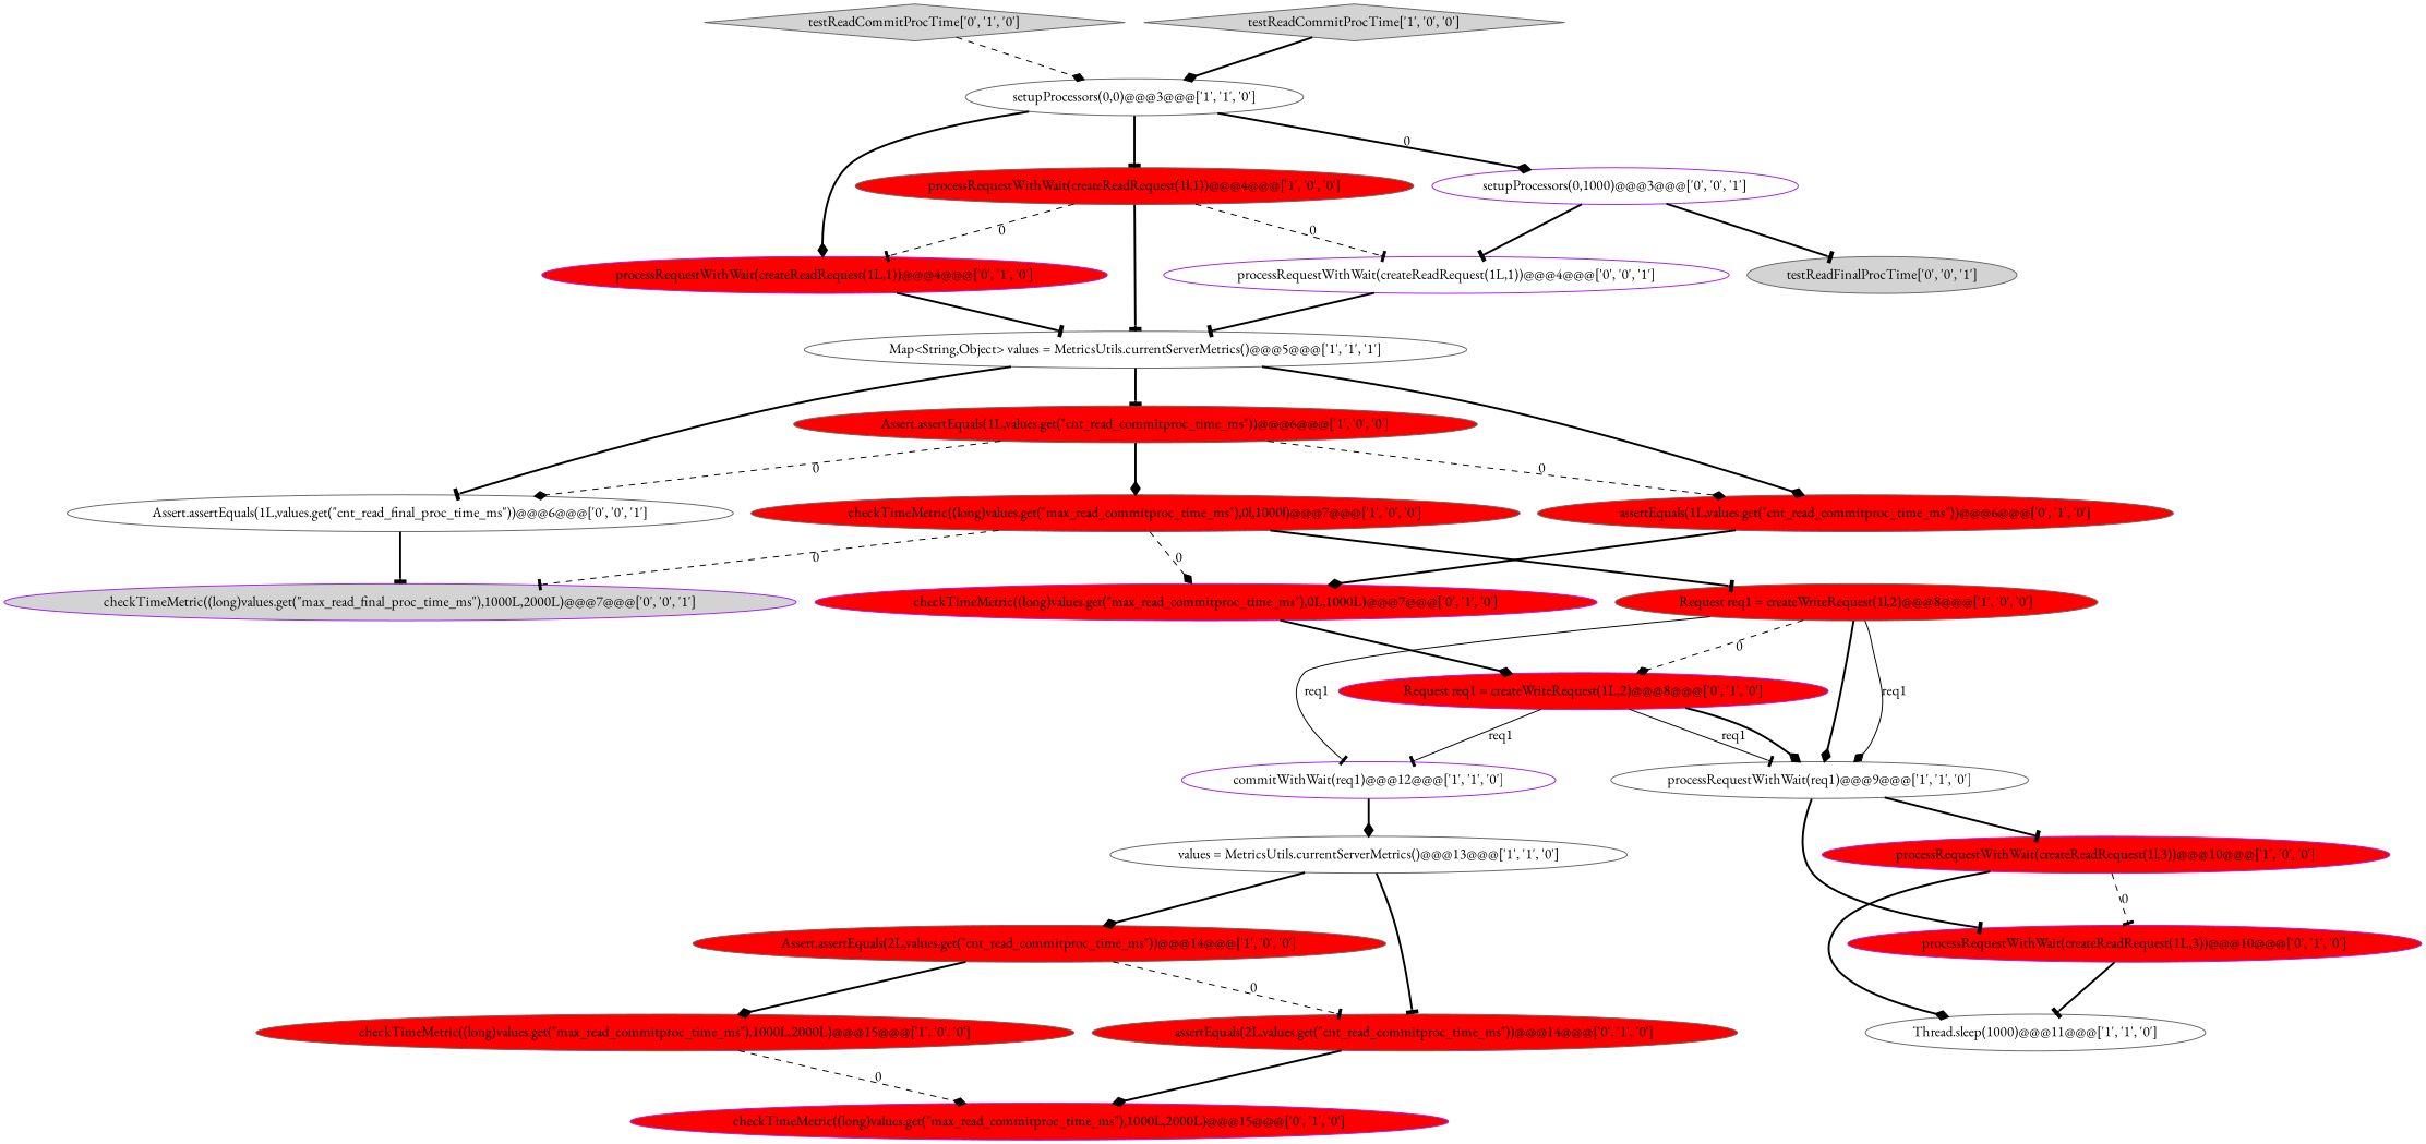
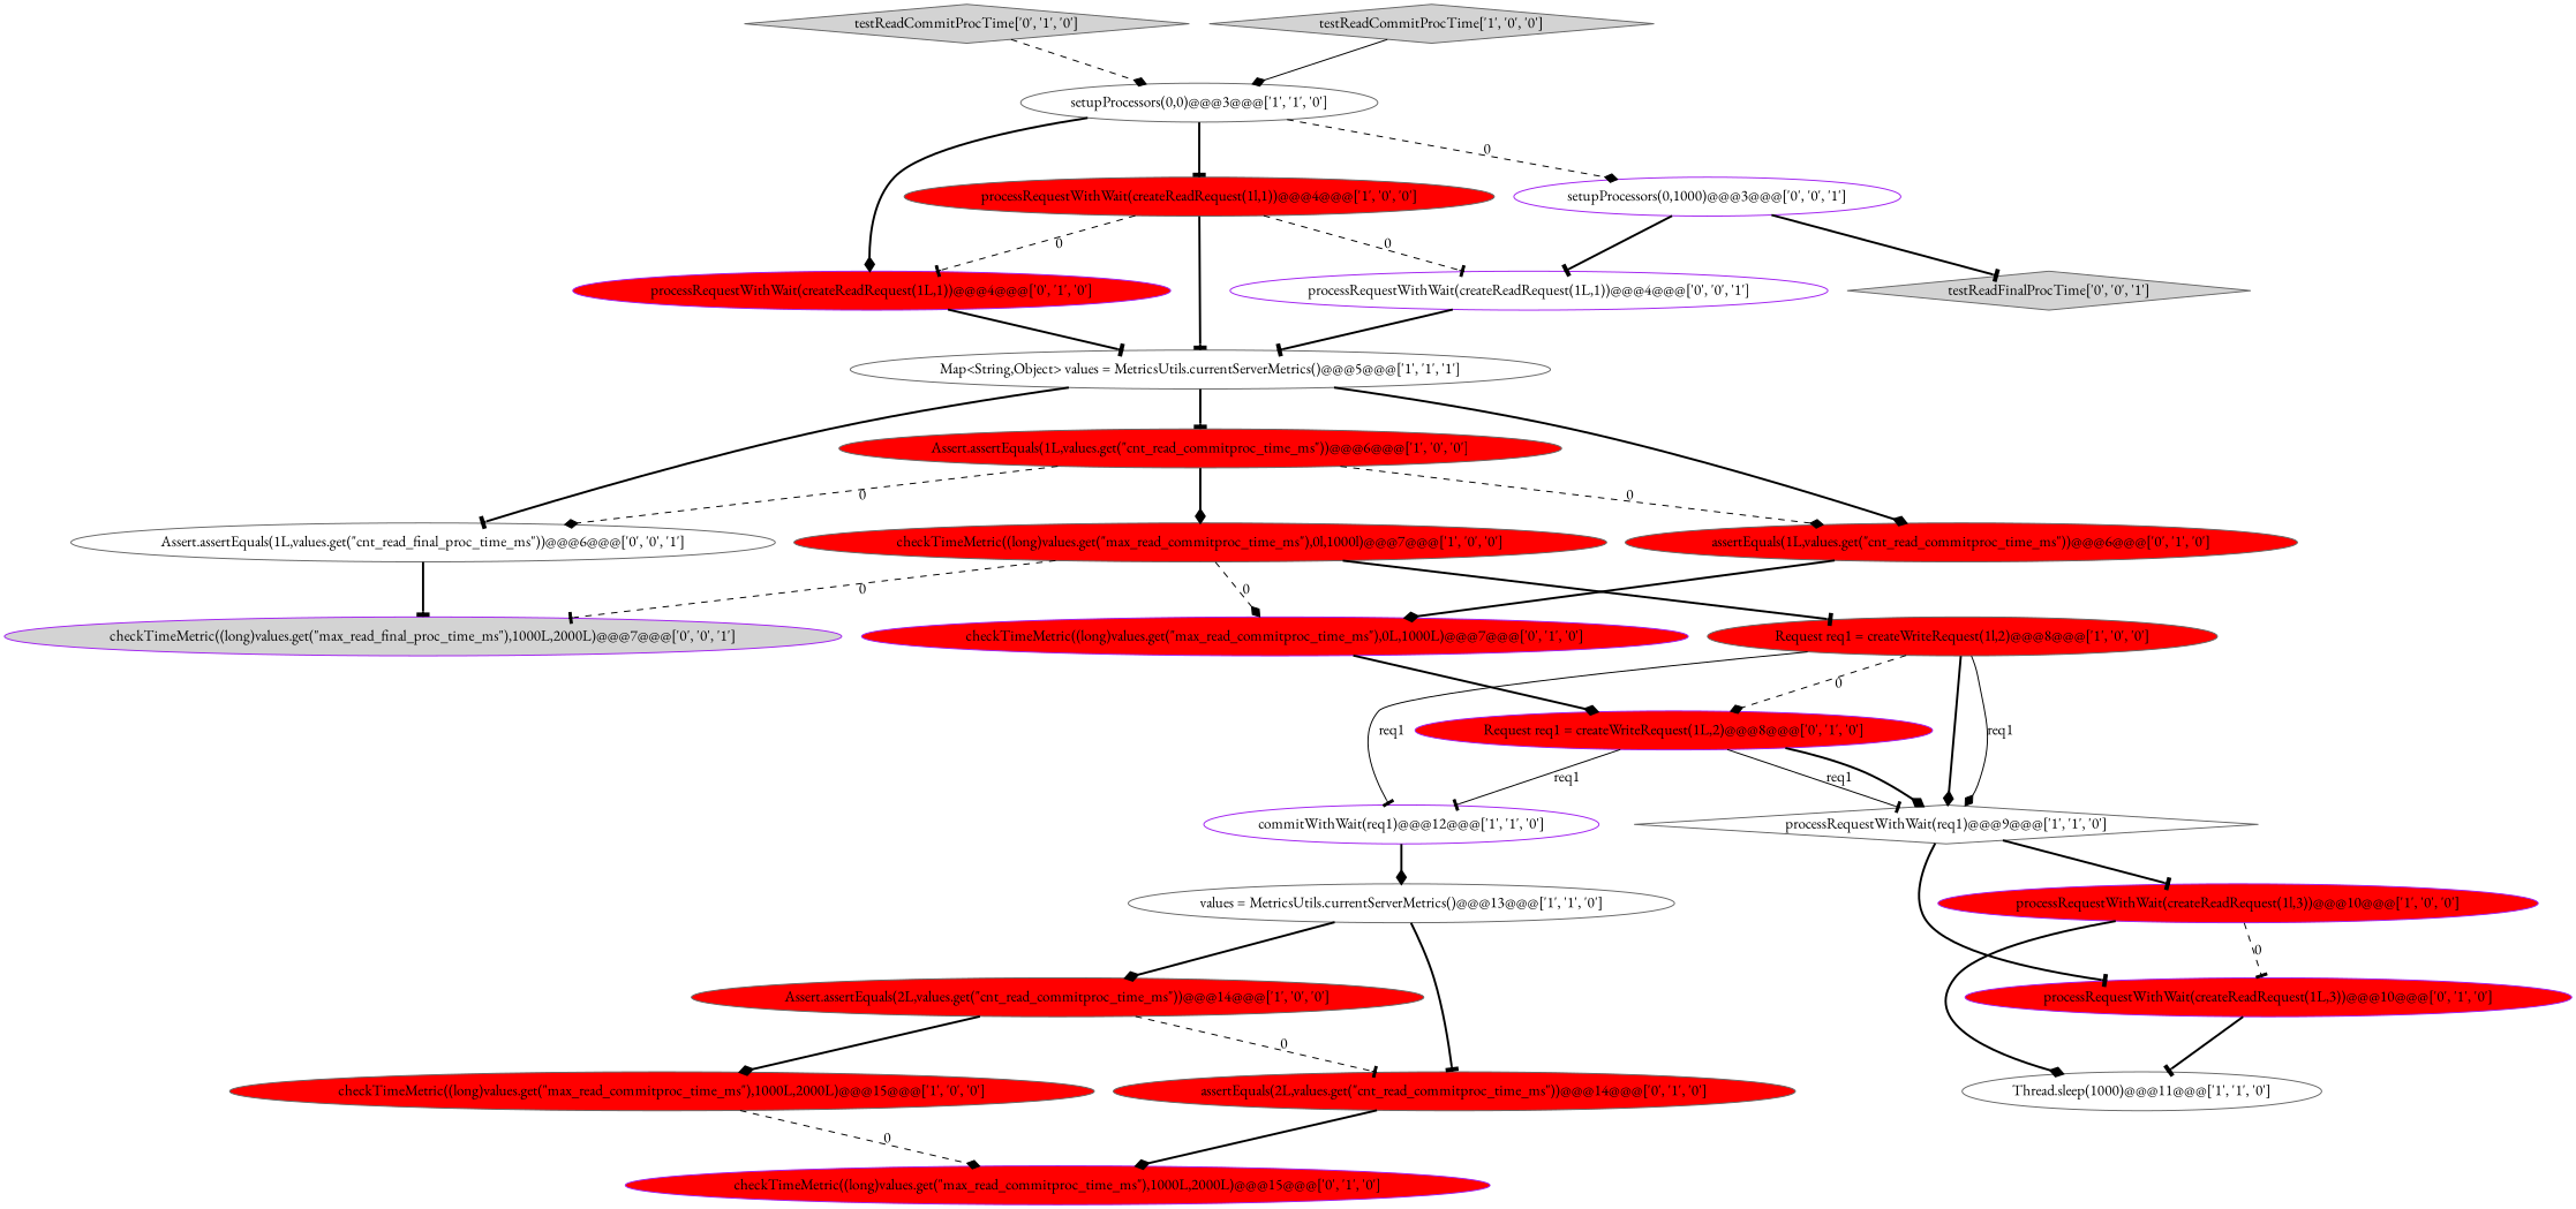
  digraph {
    fontname="EB Garamond"
    node [color=gray40 fillcolor=red fontname="EB Garamond" shape=ellipse style=filled]
    edge [arrowhead=tee fontname="EB Garamond" style=bold]
    n1 [color=purple fillcolor=lightgray label="checkTimeMetric((long)values.get(\"max_read_final_proc_time_ms\"),1000L,2000L)@@@7@@@['0', '0', '1']"]
    n2 [label="checkTimeMetric((long)values.get(\"max_read_commitproc_time_ms\"),0l,1000l)@@@7@@@['1', '0', '0']"]
    n3 [color=purple label="checkTimeMetric((long)values.get(\"max_read_commitproc_time_ms\"),0L,1000L)@@@7@@@['0', '1', '0']"]
    n4 [label="Request req1 = createWriteRequest(1l,2)@@@8@@@['1', '0', '0']"]
    n5 [color=purple label="Request req1 = createWriteRequest(1L,2)@@@8@@@['0', '1', '0']"]
-   n6 [fillcolor=white label="processRequestWithWait(req1)@@@9@@@['1', '1', '0']"]
+   n6 [fillcolor=white label="processRequestWithWait(req1)@@@9@@@['1', '1', '0']" shape=diamond]
    n7 [color=purple fillcolor=white label="commitWithWait(req1)@@@12@@@['1', '1', '0']"]
    n8 [label="checkTimeMetric((long)values.get(\"max_read_commitproc_time_ms\"),1000L,2000L)@@@15@@@['1', '0', '0']"]
    n9 [color=purple label="checkTimeMetric((long)values.get(\"max_read_commitproc_time_ms\"),1000L,2000L)@@@15@@@['0', '1', '0']"]
    n10 [label="Assert.assertEquals(1L,values.get(\"cnt_read_commitproc_time_ms\"))@@@6@@@['1', '0', '0']"]
    n11 [label="assertEquals(1L,values.get(\"cnt_read_commitproc_time_ms\"))@@@6@@@['0', '1', '0']"]
    n12 [fillcolor=white label="Assert.assertEquals(1L,values.get(\"cnt_read_final_proc_time_ms\"))@@@6@@@['0', '0', '1']"]
    n13 [color=purple label="processRequestWithWait(createReadRequest(1L,3))@@@10@@@['0', '1', '0']"]
    n14 [fillcolor=white label="Thread.sleep(1000)@@@11@@@['1', '1', '0']"]
    n15 [fillcolor=lightgray label="testReadCommitProcTime['0', '1', '0']" shape=diamond]
    n16 [fillcolor=white label="setupProcessors(0,0)@@@3@@@['1', '1', '0']"]
    n17 [color=purple label="processRequestWithWait(createReadRequest(1L,1))@@@4@@@['0', '1', '0']"]
    n18 [color=purple fillcolor=white label="setupProcessors(0,1000)@@@3@@@['0', '0', '1']"]
    n19 [label="processRequestWithWait(createReadRequest(1l,1))@@@4@@@['1', '0', '0']"]
    n20 [fillcolor=white label="Map<String,Object> values = MetricsUtils.currentServerMetrics()@@@5@@@['1', '1', '1']"]
    n21 [color=purple fillcolor=white label="processRequestWithWait(createReadRequest(1L,1))@@@4@@@['0', '0', '1']"]
    n22 [color=purple label="processRequestWithWait(createReadRequest(1l,3))@@@10@@@['1', '0', '0']"]
-   n23 [fillcolor=lightgray label="testReadFinalProcTime['0', '0', '1']"]
+   n23 [fillcolor=lightgray label="testReadFinalProcTime['0', '0', '1']" shape=diamond]
    n24 [fillcolor=white label="values = MetricsUtils.currentServerMetrics()@@@13@@@['1', '1', '0']"]
    n25 [fillcolor=lightgray label="testReadCommitProcTime['1', '0', '0']" shape=diamond]
    n26 [label="assertEquals(2L,values.get(\"cnt_read_commitproc_time_ms\"))@@@14@@@['0', '1', '0']"]
    n27 [label="Assert.assertEquals(2L,values.get(\"cnt_read_commitproc_time_ms\"))@@@14@@@['1', '0', '0']"]
    n2 -> n1 [label=0 style=dashed]
    n2 -> n3 [arrowhead=diamond label=0 style=dashed]
    n2 -> n4
    n3 -> n5 [arrowhead=diamond]
    n4 -> n5 [arrowhead=diamond label=0 style=dashed]
    n4 -> n6 [arrowhead=diamond label=req1 style=solid]
    n4 -> n6 [arrowhead=diamond]
    n4 -> n7 [label=req1 style=solid]
    n5 -> n6 [label=req1 style=solid]
    n5 -> n6 [arrowhead=diamond]
    n5 -> n7 [label=req1 style=solid]
    n6 -> n13
    n6 -> n22
    n7 -> n24 [arrowhead=diamond]
    n8 -> n9 [arrowhead=diamond label=0 style=dashed]
    n10 -> n2 [arrowhead=diamond]
    n10 -> n11 [arrowhead=diamond label=0 style=dashed]
    n10 -> n12 [arrowhead=diamond label=0 style=dashed]
    n11 -> n3 [arrowhead=diamond]
    n12 -> n1
    n13 -> n14
    n15 -> n16 [arrowhead=diamond style=dashed]
    n16 -> n17 [arrowhead=diamond]
-   n16 -> n18 [arrowhead=diamond label=0]
+   n16 -> n18 [arrowhead=diamond label=0 style=dashed]
    n16 -> n19
    n17 -> n20
    n18 -> n21
    n18 -> n23
    n19 -> n17 [label=0 style=dashed]
    n19 -> n20
    n19 -> n21 [label=0 style=dashed]
    n20 -> n10
    n20 -> n11 [arrowhead=diamond]
    n20 -> n12
    n21 -> n20
    n22 -> n13 [label=0 style=dashed]
    n22 -> n14 [arrowhead=diamond]
    n24 -> n26
    n24 -> n27 [arrowhead=diamond]
-   n25 -> n16 [arrowhead=diamond]
+   n25 -> n16 [arrowhead=diamond style=solid]
    n26 -> n9 [arrowhead=diamond]
    n27 -> n8 [arrowhead=diamond]
    n27 -> n26 [label=0 style=dashed]
  }
